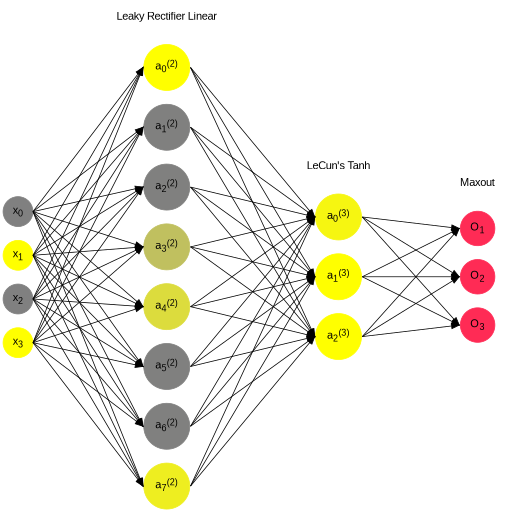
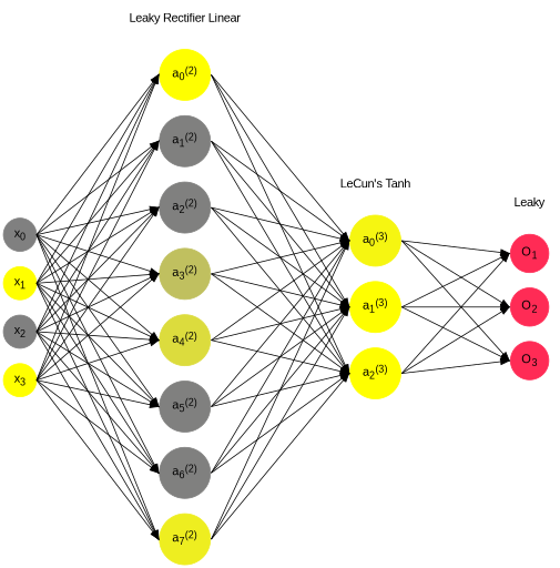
  digraph {
    rankdir=LR
    ranksep=1.4
    splines=false
    fontname="Liberation Sans"
    node [shape=circle style=filled fontname="Liberation Sans"]
    edge [headport=w style=solid tailport=e fontname="Liberation Sans"]
    n1 [color="0.1667, 0.0, 0.5" fillcolor="0.1667, 0.0, 0.5" label=<x<sub>0</sub>>]
    n2 [color="0.1667, 1.0, 1.0" fillcolor="0.1667, 1.0, 1.0" label=<x<sub>1</sub>>]
    n3 [color="0.1667, 0.0, 0.5" fillcolor="0.1667, 0.0, 0.5" label=<x<sub>2</sub>>]
    n4 [color="0.1667, 1.0, 1.0" fillcolor="0.1667, 1.0, 1.0" label=<x<sub>3</sub>>]
    n5 [color="0.1667, 1.833494, 1.416747" fillcolor="0.1667, 1.833494, 1.416747" label=<a<sub>0</sub><sup>(2)</sup>>]
    n6 [color="0.1667, 0.000658, 0.500329" fillcolor="0.1667, 0.000658, 0.500329" label=<a<sub>1</sub><sup>(2)</sup>>]
    n7 [color="0.1667, 0.000660, 0.500330" fillcolor="0.1667, 0.000660, 0.500330" label=<a<sub>2</sub><sup>(2)</sup>>]
    n8 [color="0.1667, 0.504624, 0.752312" fillcolor="0.1667, 0.504624, 0.752312" label=<a<sub>3</sub><sup>(2)</sup>>]
    n9 [color="0.1667, 0.720959, 0.860480" fillcolor="0.1667, 0.720959, 0.860480" label=<a<sub>4</sub><sup>(2)</sup>>]
    n10 [color="0.1667, 0.000234, 0.500117" fillcolor="0.1667, 0.000234, 0.500117" label=<a<sub>5</sub><sup>(2)</sup>>]
    n11 [color="0.1667, 0.001515, 0.500757" fillcolor="0.1667, 0.001515, 0.500757" label=<a<sub>6</sub><sup>(2)</sup>>]
    n12 [color="0.1667, 0.865373, 0.932686" fillcolor="0.1667, 0.865373, 0.932686" label=<a<sub>7</sub><sup>(2)</sup>>]
    n13 [color="0.1667, 0.927718, 0.963859" fillcolor="0.1667, 0.927718, 0.963859" label=<a<sub>0</sub><sup>(3)</sup>>]
    n14 [color="0.1667, 1.561549, 1.280774" fillcolor="0.1667, 1.561549, 1.280774" label=<a<sub>1</sub><sup>(3)</sup>>]
    n15 [color="0.1667, 1.420385, 1.210193" fillcolor="0.1667, 1.420385, 1.210193" label=<a<sub>2</sub><sup>(3)</sup>>]
    n16 [color="0.9667, 0.83, 1.0" fillcolor="0.9667, 0.83, 1.0" label=<O<sub>1</sub>>]
    n17 [color="0.9667, 0.83, 1.0" fillcolor="0.9667, 0.83, 1.0" label=<O<sub>2</sub>>]
    n18 [color="0.9667, 0.83, 1.0" fillcolor="0.9667, 0.83, 1.0" label=<O<sub>3</sub>>]
    n19 [label="Leaky Rectifier Linear" shape=plaintext style=""]
    n20 [label="LeCun's Tanh" shape=plaintext style=""]
-   n21 [label=Maxout shape=plaintext style=""]
+   n21 [label=Leaky shape=plaintext style=""]
    subgraph sub_1 {
      n1
    }
    subgraph sub_2 {
      n2
    }
    subgraph sub_3 {
      n3
    }
    subgraph sub_4 {
      n4
    }
    subgraph sub_5 {
      n5
    }
    subgraph sub_6 {
      n6
    }
    subgraph sub_7 {
      n7
    }
    subgraph sub_8 {
      n8
    }
    subgraph sub_9 {
      n9
    }
    subgraph sub_10 {
      n10
    }
    subgraph sub_11 {
      n11
    }
    subgraph sub_12 {
      n12
    }
    subgraph sub_13 {
      n13
    }
    subgraph sub_14 {
      n14
    }
    subgraph sub_15 {
      n15
    }
    subgraph sub_16 {
      n16
    }
    subgraph sub_17 {
      n17
    }
    subgraph sub_18 {
      n18
    }
    subgraph sub_19 {
      rank=same
      n1
      n2
      n3
      n4
    }
    subgraph sub_20 {
      rank=same
      n5
      n6
      n7
      n8
      n9
      n10
      n11
      n12
    }
    subgraph sub_21 {
      rank=same
      n13
      n14
      n15
    }
    subgraph sub_22 {
      rank=same
      n16
      n17
      n18
    }
    subgraph sub_23 {
      rank=same
      n5
      n19
    }
    subgraph sub_24 {
      rank=same
      n13
      n20
    }
    subgraph sub_25 {
      rank=same
      n16
      n21
    }
    n1 -> n2 [style=invis]
    n1 -> n5
    n1 -> n6
    n1 -> n7
    n1 -> n8
    n1 -> n9
    n1 -> n10
    n1 -> n11
    n1 -> n12
    n2 -> n3 [style=invis]
    n2 -> n5
    n2 -> n6
    n2 -> n7
    n2 -> n8
    n2 -> n9
    n2 -> n10
    n2 -> n11
    n2 -> n12
    n3 -> n4 [style=invis]
    n3 -> n5
    n3 -> n6
    n3 -> n7
    n3 -> n8
    n3 -> n9
    n3 -> n10
    n3 -> n11
    n3 -> n12
    n4 -> n5
    n4 -> n6
    n4 -> n7
    n4 -> n8
    n4 -> n9
    n4 -> n10
    n4 -> n11
    n4 -> n12
    n5 -> n6 [style=invis]
    n5 -> n13
    n5 -> n14
    n5 -> n15
    n6 -> n7 [style=invis]
    n6 -> n13
    n6 -> n14
    n6 -> n15
    n7 -> n8 [style=invis]
    n7 -> n13
    n7 -> n14
    n7 -> n15
    n8 -> n9 [style=invis]
    n8 -> n13
    n8 -> n14
    n8 -> n15
    n9 -> n10 [style=invis]
    n9 -> n13
    n9 -> n14
    n9 -> n15
    n10 -> n11 [style=invis]
    n10 -> n13
    n10 -> n14
    n10 -> n15
    n11 -> n12 [style=invis]
    n11 -> n13
    n11 -> n14
    n11 -> n15
    n12 -> n13
    n12 -> n14
    n12 -> n15
    n13 -> n14 [style=invis]
    n13 -> n16
    n13 -> n17
    n13 -> n18
    n14 -> n15 [style=invis]
    n14 -> n16
    n14 -> n17
    n14 -> n18
    n15 -> n16
    n15 -> n17
    n15 -> n18
    n16 -> n17 [style=invis]
    n17 -> n18 [style=invis]
    n19 -> n5 [style=invis]
    n20 -> n13 [style=invis]
    n21 -> n16 [style=invis]
  }
